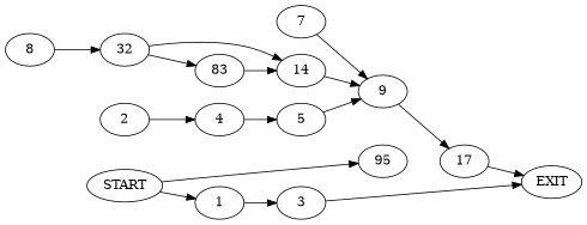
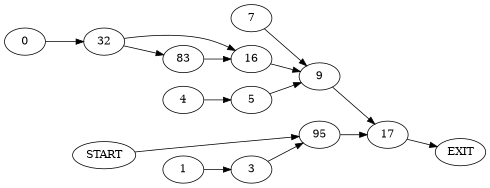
  digraph {
    rankdir=LR
    n1 [label=START]
    1
    n3 [label=95]
    3
    n5 [label=17]
    n6 [label=EXIT]
-   2
    4
    5
    9
    7
    n12 [label=32]
-   8
-   14
+   8 [label=0]
+   14 [label=16]
    n15 [label=83]
-   n1 -> 1
    n1 -> n3
    1 -> 3
-   3 -> n6
+   n3 -> n5
+   3 -> n3
    n5 -> n6
-   2 -> 4
    4 -> 5
    5 -> 9
    9 -> n5
    7 -> 9
    n12 -> 14
    n12 -> n15
    8 -> n12
    14 -> 9
    n15 -> 14
  }
